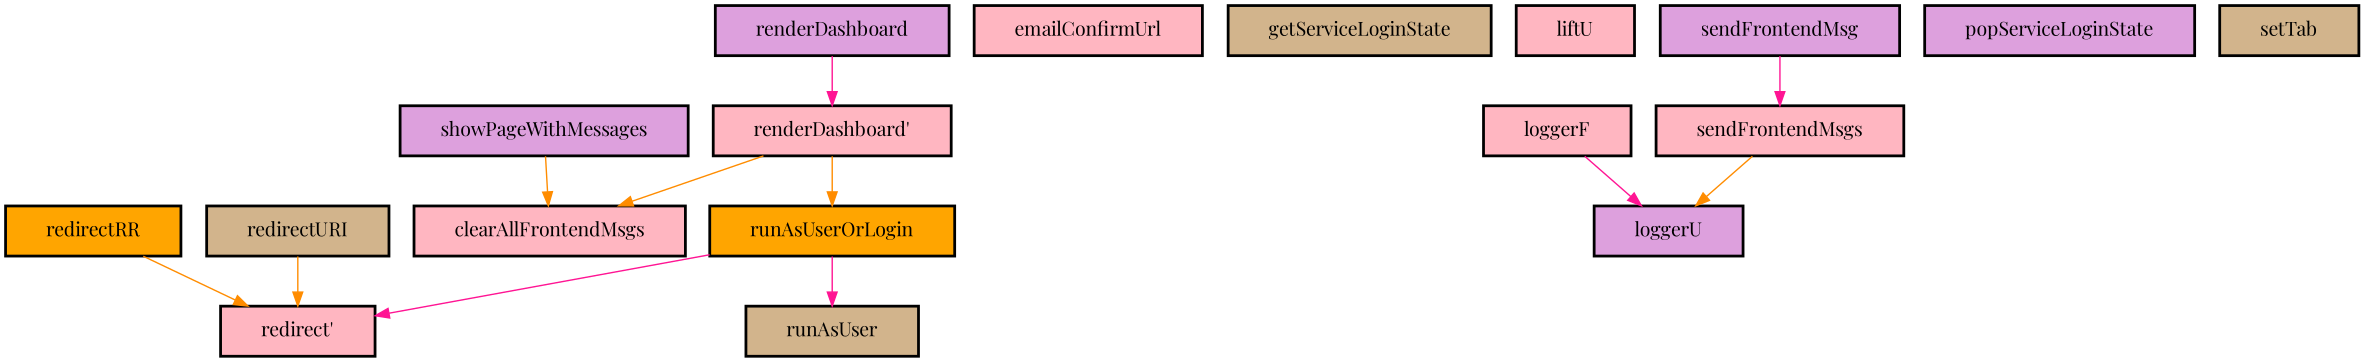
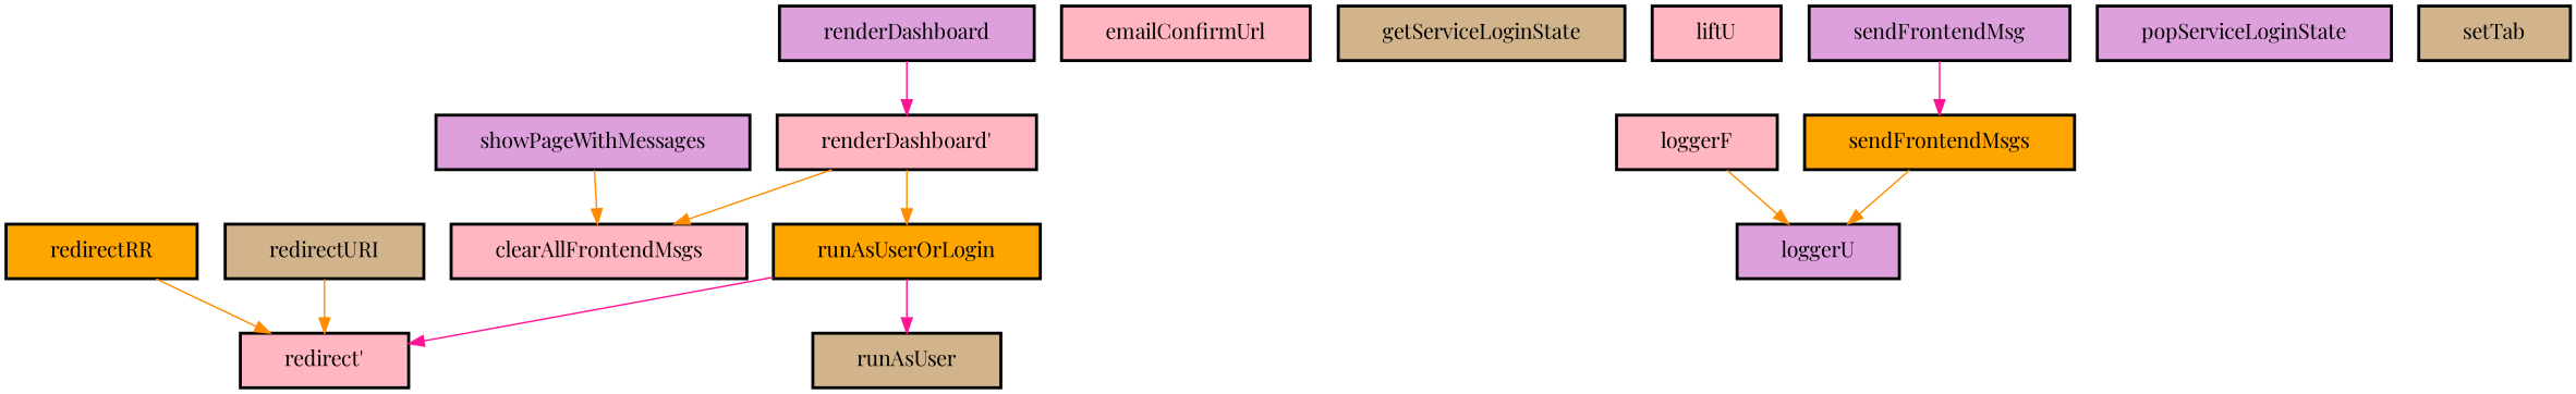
  digraph {
    fontname="Playfair Display"
    node [fillcolor=lightpink fontname="Playfair Display" margin="0.4,0.1" shape=box style="filled,bold"]
    edge [color=darkorange fontname="Playfair Display" penwidth=1]
    n1 [label=clearAllFrontendMsgs]
    n2 [label=emailConfirmUrl]
    n3 [fillcolor=tan label=getServiceLoginState]
    n4 [label=liftU]
    n5 [label=loggerF]
    n6 [fillcolor=plum label=loggerU]
    n7 [fillcolor=plum label=popServiceLoginState]
    n8 [label="redirect'"]
    n9 [fillcolor=orange label=redirectRR]
    n10 [fillcolor=tan label=redirectURI]
    n11 [fillcolor=plum label=renderDashboard]
    n12 [label="renderDashboard'"]
    n13 [fillcolor=orange label=runAsUserOrLogin]
    n14 [fillcolor=tan label=runAsUser]
    n15 [fillcolor=plum label=sendFrontendMsg]
-   n16 [label=sendFrontendMsgs]
+   n16 [fillcolor=orange label=sendFrontendMsgs]
    n17 [fillcolor=tan label=setTab]
    n18 [fillcolor=plum label=showPageWithMessages]
-   n5 -> n6 [color=deeppink]
+   n5 -> n6
    n9 -> n8
    n10 -> n8
    n11 -> n12 [color=deeppink]
    n12 -> n1
    n12 -> n13
    n13 -> n8 [color=deeppink]
    n13 -> n14 [color=deeppink]
    n15 -> n16 [color=deeppink]
    n16 -> n6
    n18 -> n1
  }
